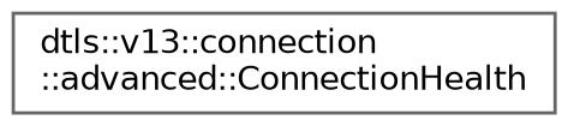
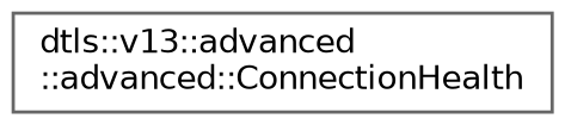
  digraph {
    rankdir=TB
-   n1 [color=grey40 fillcolor=white fontname=Helvetica fontsize=10 height=0.2 label="dtls::v13::connection\l::advanced::ConnectionHealth" shape=box style=filled width=0.4]
+   n1 [color=grey40 fillcolor=white fontname=Helvetica fontsize=10 height=0.2 label="dtls::v13::advanced\l::advanced::ConnectionHealth" shape=box style=filled width=0.4]
  }
